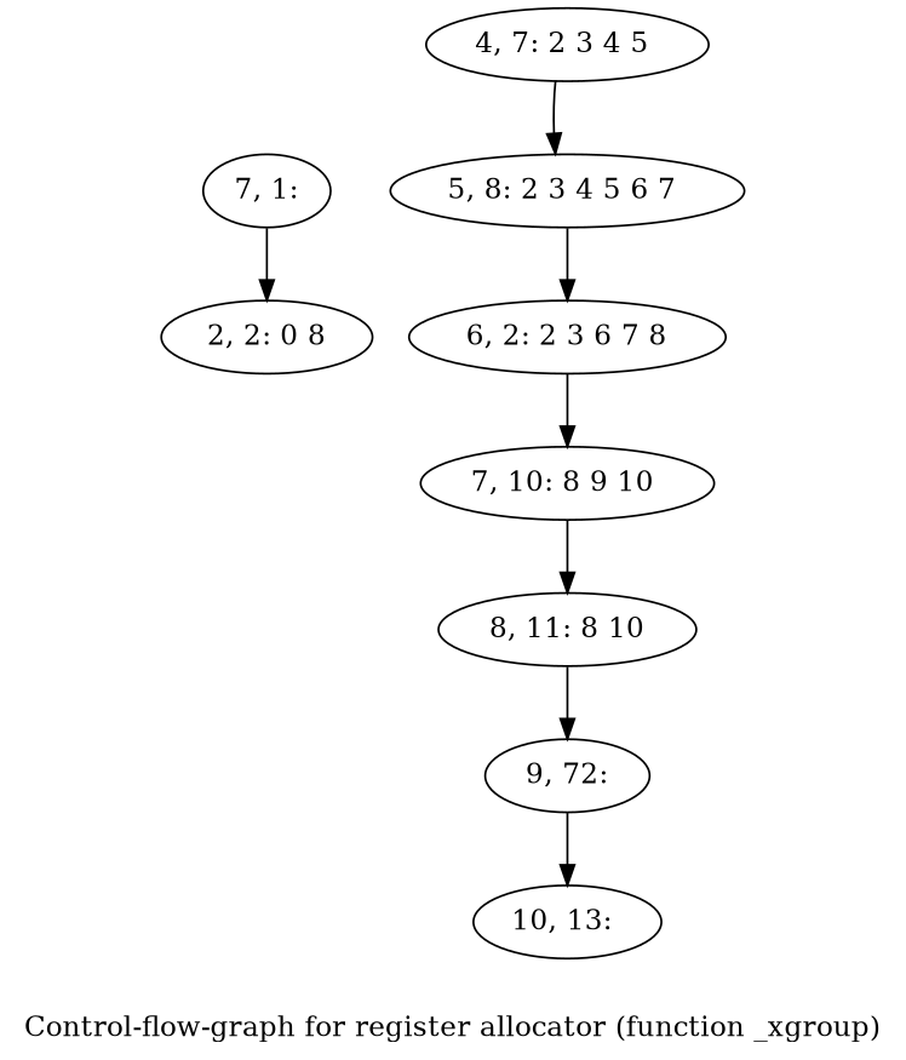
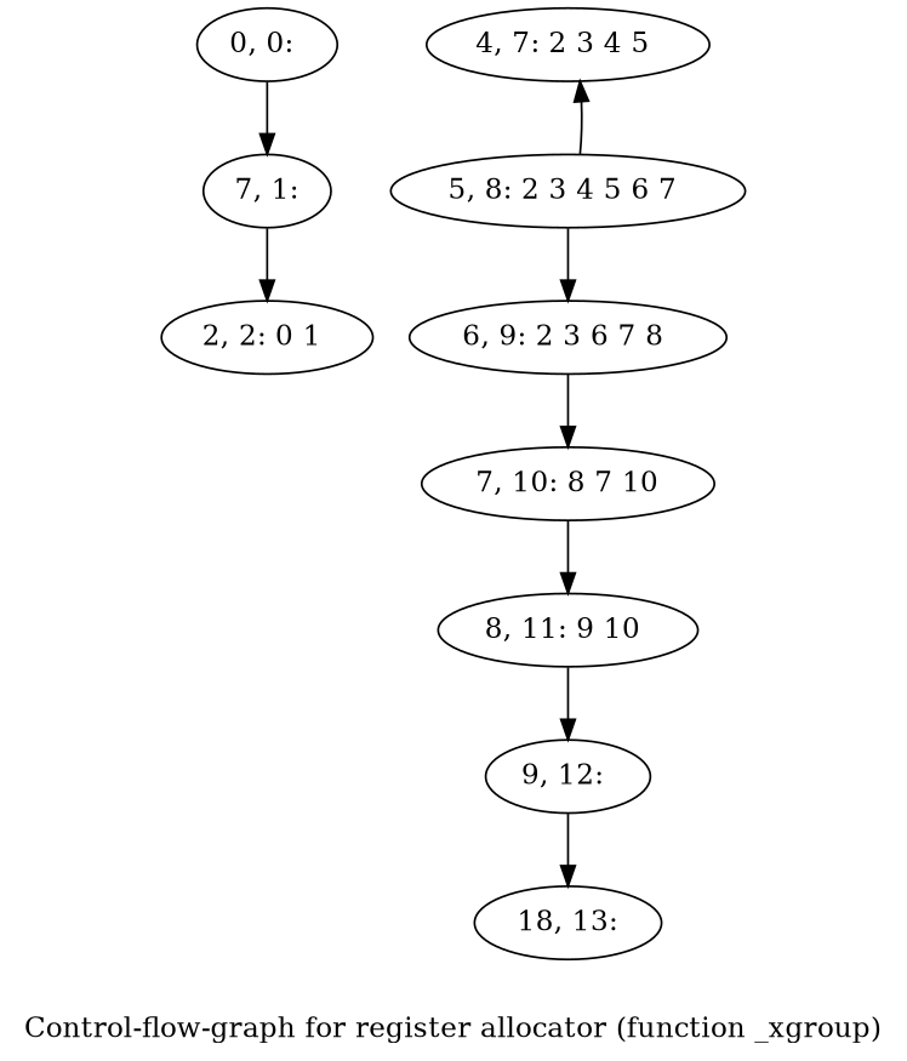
  digraph {
    label="Control-flow-graph for register allocator (function _xgroup)"
+   n1 [label="0, 0: "]
    n2 [label="7, 1:"]
-   n3 [label="2, 2: 0 8"]
+   n3 [label="2, 2: 0 1 "]
    n4 [label="4, 7: 2 3 4 5 "]
    n5 [label="5, 8: 2 3 4 5 6 7 "]
-   n6 [label="6, 2: 2 3 6 7 8"]
-   n7 [label="7, 10: 8 9 10 "]
-   n8 [label="8, 11: 8 10"]
-   n9 [label="9, 72:"]
-   n10 [label="10, 13: "]
+   n6 [label="6, 9: 2 3 6 7 8 "]
+   n7 [label="7, 10: 8 7 10"]
+   n8 [label="8, 11: 9 10 "]
+   n9 [label="9, 12: "]
+   n10 [label="18, 13:"]
+   n1 -> n2
    n2 -> n3
-   n4 -> n5
+   n5 -> n4
    n5 -> n6
    n6 -> n7
    n7 -> n8
    n8 -> n9
    n9 -> n10
  }
